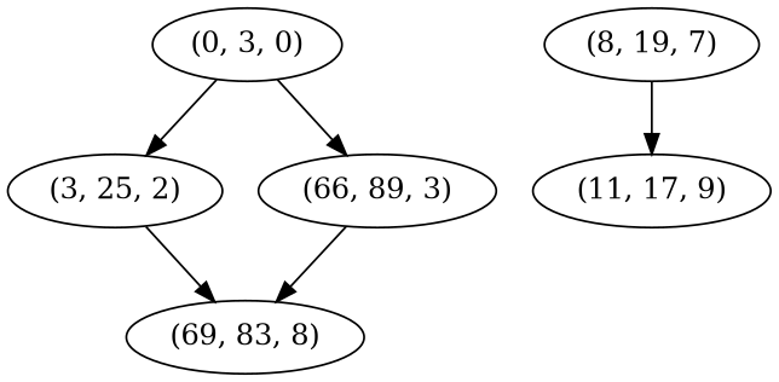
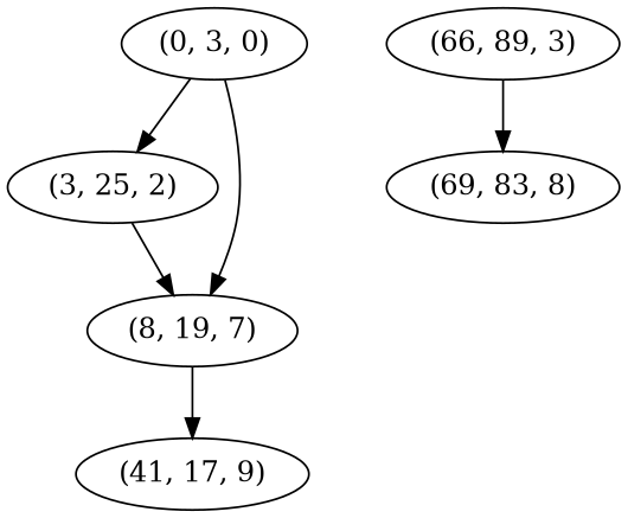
  digraph {
    n1 [label="(0, 3, 0)"]
    "(3, 25, 2)"
    n3 [label="(66, 89, 3)"]
    "(8, 19, 7)"
    "(69, 83, 8)"
-   "(11, 17, 9)"
+   "(11, 17, 9)" [label="(41, 17, 9)"]
    n1 -> "(3, 25, 2)"
-   n1 -> n3
-   "(3, 25, 2)" -> "(69, 83, 8)"
+   n1 -> "(8, 19, 7)"
+   "(3, 25, 2)" -> "(8, 19, 7)"
    n3 -> "(69, 83, 8)"
    "(8, 19, 7)" -> "(11, 17, 9)"
  }
